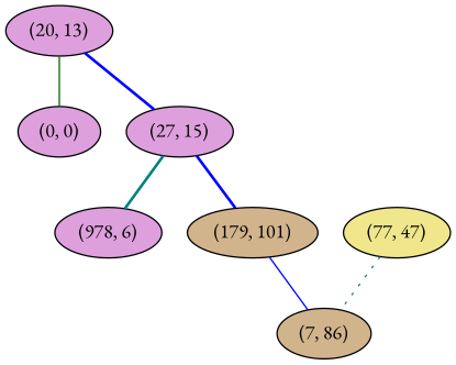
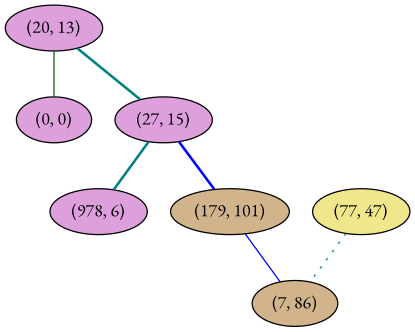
  graph {
    fontname="EB Garamond"
    node [fillcolor=plum fontname="EB Garamond" style=filled]
    edge [color=blue fontname="EB Garamond" style=bold weight=1]
    "(20, 13)"
    "(0, 0)"
    "(27, 15)"
    n4 [label="(978, 6)"]
    "(179, 101)" [fillcolor=tan]
    "(77, 47)" [fillcolor=khaki]
    "(7, 86)" [fillcolor=tan]
    "(20, 13)" -- "(0, 0)" [color=darkgreen style=solid weight=4]
-   "(20, 13)" -- "(27, 15)"
+   "(20, 13)" -- "(27, 15)" [color=teal]
    "(27, 15)" -- n4 [color=teal]
    "(27, 15)" -- "(179, 101)"
    "(179, 101)" -- "(7, 86)" [style=solid]
    "(77, 47)" -- "(7, 86)" [color=teal style=dotted]
  }
